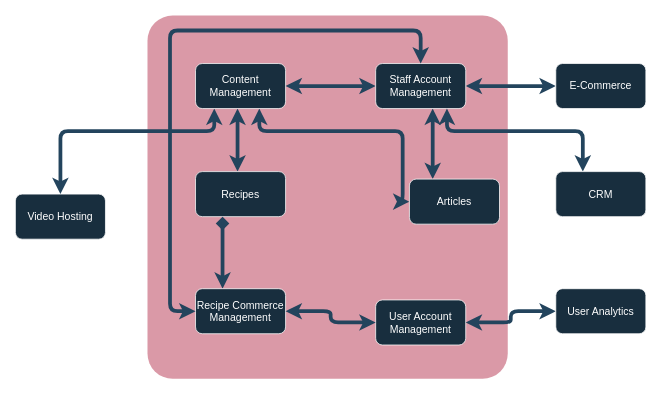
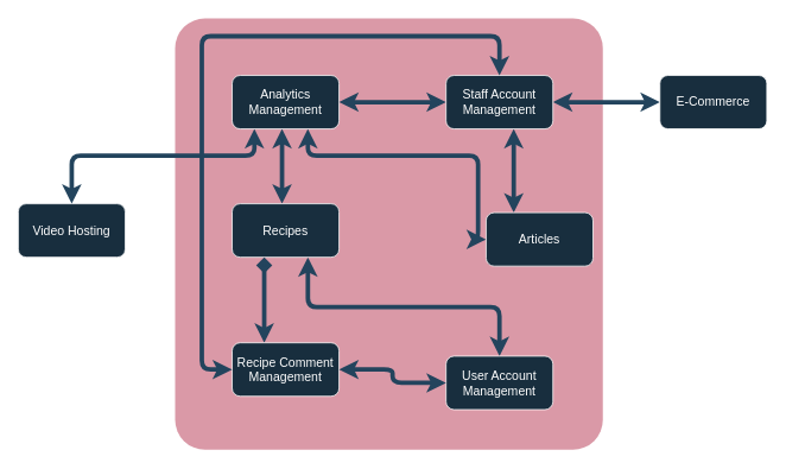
  <mxCell id="0" />
  <mxCell id="1" parent="0" />
  <mxCell id="2" value="" style="rounded=1;whiteSpace=wrap;html=1;strokeWidth=4;fillWeight=4;hachureGap=8;hachureAngle=45;fillColor=#a20025;strokeColor=none;labelBackgroundColor=none;glass=0;opacity=40;arcSize=7;fontColor=#ffffff;" parent="1" vertex="1"><mxGeometry x="196" y="20" width="480" height="484" as="geometry" /></mxCell>
- <mxCell id="3" value="Video Hosting" style="rounded=1;whiteSpace=wrap;html=1;labelBackgroundColor=none;fillColor=#182E3E;strokeColor=#FFFFFF;fontColor=#FFFFFF;fontSize=14;" parent="1" vertex="1"><mxGeometry x="20" y="258" width="120" height="60" as="geometry" /></mxCell>
+ <mxCell id="3" value="Video Hosting" style="rounded=1;whiteSpace=wrap;html=1;labelBackgroundColor=none;fillColor=#182E3E;strokeColor=#FFFFFF;fontColor=#FFFFFF;fontSize=14;" parent="1" vertex="1"><mxGeometry x="20" y="228" width="120" height="60" as="geometry" /></mxCell>
  <mxCell id="4" style="edgeStyle=orthogonalEdgeStyle;rounded=1;orthogonalLoop=1;jettySize=auto;html=1;strokeColor=#23445D;fontColor=default;startArrow=classic;startFill=1;fontSize=14;labelBackgroundColor=none;strokeWidth=5;" parent="1" source="7" target="16" edge="1"><mxGeometry relative="1" as="geometry"><Array as="points"><mxPoint x="345" y="174" /><mxPoint x="536" y="174" /></Array></mxGeometry></mxCell>
  <mxCell id="5" style="edgeStyle=orthogonalEdgeStyle;rounded=1;orthogonalLoop=1;jettySize=auto;html=1;strokeColor=#23445D;fontColor=default;startArrow=classic;startFill=1;fontSize=14;labelBackgroundColor=none;strokeWidth=5;" parent="1" source="7" target="15" edge="1"><mxGeometry relative="1" as="geometry"><Array as="points"><mxPoint x="316" y="180" /><mxPoint x="316" y="180" /></Array></mxGeometry></mxCell>
  <mxCell id="6" style="edgeStyle=orthogonalEdgeStyle;rounded=1;orthogonalLoop=1;jettySize=auto;html=1;strokeColor=#23445D;fontColor=default;startArrow=classic;startFill=1;fontSize=14;labelBackgroundColor=none;strokeWidth=5;" parent="1" source="7" target="3" edge="1"><mxGeometry relative="1" as="geometry"><Array as="points"><mxPoint x="285" y="174" /><mxPoint x="80" y="174" /></Array></mxGeometry></mxCell>
- <mxCell id="7" value="Content Management" style="rounded=1;whiteSpace=wrap;html=1;labelBackgroundColor=none;fillColor=#182E3E;strokeColor=#FFFFFF;fontColor=#FFFFFF;fontSize=14;" parent="1" vertex="1"><mxGeometry x="260" y="84" width="120" height="60" as="geometry" /></mxCell>
+ <mxCell id="7" value="Analytics Management" style="rounded=1;whiteSpace=wrap;html=1;labelBackgroundColor=none;fillColor=#182E3E;strokeColor=#FFFFFF;fontColor=#FFFFFF;fontSize=14;" parent="1" vertex="1"><mxGeometry x="260" y="84" width="120" height="60" as="geometry" /></mxCell>
  <mxCell id="8" style="edgeStyle=orthogonalEdgeStyle;rounded=1;orthogonalLoop=1;jettySize=auto;html=1;strokeColor=#23445D;fontColor=default;startArrow=classic;startFill=1;fontSize=14;labelBackgroundColor=none;strokeWidth=5;" parent="1" source="11" target="7" edge="1"><mxGeometry relative="1" as="geometry" /></mxCell>
  <mxCell id="9" style="edgeStyle=orthogonalEdgeStyle;rounded=1;orthogonalLoop=1;jettySize=auto;html=1;strokeColor=#23445D;fontColor=default;startArrow=classic;startFill=1;fontSize=14;labelBackgroundColor=none;strokeWidth=5;" parent="1" source="11" target="16" edge="1"><mxGeometry relative="1" as="geometry"><Array as="points"><mxPoint x="576" y="190" /><mxPoint x="576" y="190" /></Array></mxGeometry></mxCell>
  <mxCell id="10" style="edgeStyle=orthogonalEdgeStyle;rounded=1;orthogonalLoop=1;jettySize=auto;html=1;strokeColor=#23445D;fontColor=default;startArrow=classic;startFill=1;fontSize=14;labelBackgroundColor=none;strokeWidth=5;" parent="1" source="11" target="14" edge="1"><mxGeometry relative="1" as="geometry"><Array as="points"><mxPoint x="665" y="114" /><mxPoint x="665" y="114" /></Array></mxGeometry></mxCell>
  <mxCell id="11" value="Staff Account Management" style="rounded=1;whiteSpace=wrap;html=1;labelBackgroundColor=none;fillColor=#182E3E;strokeColor=#FFFFFF;fontColor=#FFFFFF;fontSize=14;" parent="1" vertex="1"><mxGeometry x="500" y="84" width="120" height="60" as="geometry" /></mxCell>
+ <mxCell id="12" style="edgeStyle=orthogonalEdgeStyle;rounded=1;orthogonalLoop=1;jettySize=auto;html=1;strokeColor=#23445D;fontColor=default;startArrow=classic;startFill=1;fontSize=14;labelBackgroundColor=none;strokeWidth=5;" parent="1" source="13" target="15" edge="1"><mxGeometry relative="1" as="geometry"><Array as="points"><mxPoint x="560" y="344" /><mxPoint x="345" y="344" /></Array></mxGeometry></mxCell>
  <mxCell id="13" value="User Account Management" style="rounded=1;whiteSpace=wrap;html=1;labelBackgroundColor=none;fillColor=#182E3E;strokeColor=#FFFFFF;fontColor=#FFFFFF;fontSize=14;" parent="1" vertex="1"><mxGeometry x="500" y="399" width="120" height="60" as="geometry" /></mxCell>
  <mxCell id="14" value="E-Commerce" style="rounded=1;whiteSpace=wrap;html=1;labelBackgroundColor=none;fillColor=#182E3E;strokeColor=#FFFFFF;fontColor=#FFFFFF;fontSize=14;" parent="1" vertex="1"><mxGeometry x="740" y="84" width="120" height="60" as="geometry" /></mxCell>
  <mxCell id="15" value="Recipes" style="rounded=1;whiteSpace=wrap;html=1;labelBackgroundColor=none;fillColor=#182E3E;strokeColor=#FFFFFF;fontColor=#FFFFFF;fontSize=14;" parent="1" vertex="1"><mxGeometry x="260" y="228" width="120" height="60" as="geometry" /></mxCell>
  <mxCell id="16" value="Articles" style="rounded=1;whiteSpace=wrap;html=1;labelBackgroundColor=none;fillColor=#182E3E;strokeColor=#FFFFFF;fontColor=#FFFFFF;fontSize=14;" parent="1" vertex="1"><mxGeometry x="545" y="238" width="120" height="60" as="geometry" /></mxCell>
  <mxCell id="17" style="edgeStyle=orthogonalEdgeStyle;rounded=1;orthogonalLoop=1;jettySize=auto;html=1;strokeColor=#23445D;fontColor=default;startArrow=classic;startFill=1;fontSize=14;labelBackgroundColor=none;strokeWidth=5;endArrow=diamond;" parent="1" source="18" target="15" edge="1"><mxGeometry relative="1" as="geometry"><Array as="points"><mxPoint x="296" y="340" /><mxPoint x="296" y="340" /></Array></mxGeometry></mxCell>
- <mxCell id="18" value="Recipe Commerce&lt;br style=&quot;font-size: 14px;&quot;&gt;Management" style="rounded=1;whiteSpace=wrap;html=1;labelBackgroundColor=none;fillColor=#182E3E;strokeColor=#FFFFFF;fontColor=#FFFFFF;fontSize=14;" parent="1" vertex="1"><mxGeometry x="260" y="384" width="120" height="60" as="geometry" /></mxCell>
- <mxCell id="19" style="edgeStyle=orthogonalEdgeStyle;rounded=1;orthogonalLoop=1;jettySize=auto;html=1;strokeColor=#23445D;fontColor=default;startArrow=classic;startFill=1;fontSize=14;labelBackgroundColor=none;strokeWidth=5;" parent="1" source="20" target="13" edge="1"><mxGeometry relative="1" as="geometry" /></mxCell>
- <mxCell id="20" value="User Analytics" style="rounded=1;whiteSpace=wrap;html=1;labelBackgroundColor=none;fillColor=#182E3E;strokeColor=#FFFFFF;fontColor=#FFFFFF;fontSize=14;" parent="1" vertex="1"><mxGeometry x="740" y="384" width="120" height="60" as="geometry" /></mxCell>
- <mxCell id="21" style="edgeStyle=orthogonalEdgeStyle;rounded=1;orthogonalLoop=1;jettySize=auto;html=1;strokeColor=#23445D;fontColor=default;startArrow=classic;startFill=1;fontSize=14;labelBackgroundColor=none;strokeWidth=5;" parent="1" source="22" target="11" edge="1"><mxGeometry relative="1" as="geometry"><Array as="points"><mxPoint x="776" y="174" /><mxPoint x="595" y="174" /></Array></mxGeometry></mxCell>
- <mxCell id="22" value="CRM" style="rounded=1;whiteSpace=wrap;html=1;labelBackgroundColor=none;fillColor=#182E3E;strokeColor=#FFFFFF;fontColor=#FFFFFF;fontSize=14;" parent="1" vertex="1"><mxGeometry x="740" y="228" width="120" height="60" as="geometry" /></mxCell>
+ <mxCell id="18" value="Recipe Comment&lt;br style=&quot;font-size: 14px;&quot;&gt;Management" style="rounded=1;whiteSpace=wrap;html=1;labelBackgroundColor=none;fillColor=#182E3E;strokeColor=#FFFFFF;fontColor=#FFFFFF;fontSize=14;" parent="1" vertex="1"><mxGeometry x="260" y="384" width="120" height="60" as="geometry" /></mxCell>
  <mxCell id="23" style="edgeStyle=orthogonalEdgeStyle;rounded=1;orthogonalLoop=1;jettySize=auto;html=1;strokeColor=#23445D;fontColor=default;startArrow=classic;startFill=1;fontSize=14;labelBackgroundColor=none;strokeWidth=5;" edge="1" parent="1" source="18" target="11"><mxGeometry relative="1" as="geometry"><mxPoint x="-4" y="340" as="sourcePoint" /><mxPoint x="-124" y="340" as="targetPoint" /><Array as="points"><mxPoint x="226" y="414" /><mxPoint x="226" y="40" /><mxPoint x="560" y="40" /></Array></mxGeometry></mxCell>
  <mxCell id="24" style="edgeStyle=orthogonalEdgeStyle;rounded=1;orthogonalLoop=1;jettySize=auto;html=1;strokeColor=#23445D;fontColor=default;startArrow=classic;startFill=1;fontSize=14;labelBackgroundColor=none;strokeWidth=5;" edge="1" parent="1" source="13" target="18"><mxGeometry relative="1" as="geometry"><mxPoint x="346" y="420" as="sourcePoint" /><mxPoint x="226" y="420" as="targetPoint" /></mxGeometry></mxCell>
